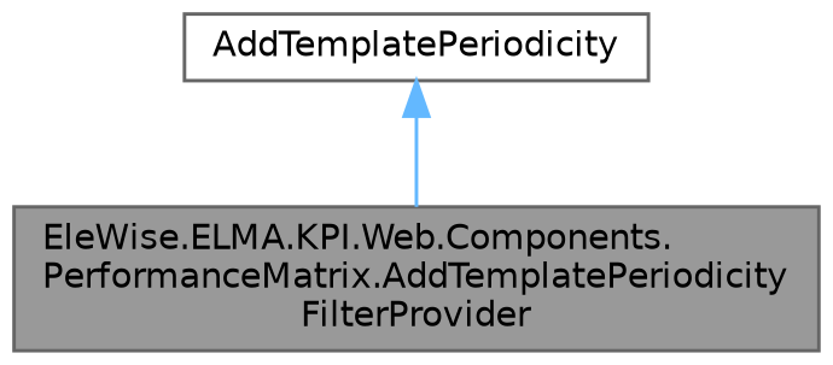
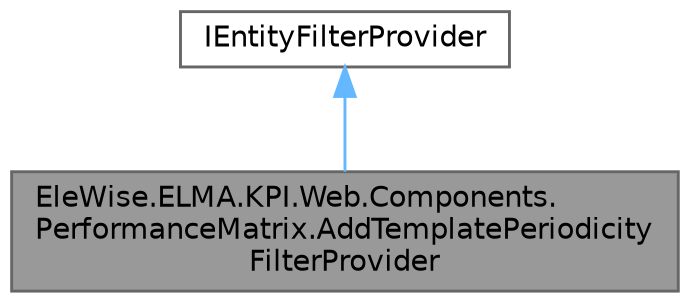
  digraph {
    node [color=gray40 fontname=Helvetica fontsize=10 shape=box style=filled]
    n1 [fillcolor=grey60 fontcolor=black height=0.2 label="EleWise.ELMA.KPI.Web.Components.\lPerformanceMatrix.AddTemplatePeriodicity\lFilterProvider" width=0.4]
-   n2 [fillcolor=white height=0.2 label=AddTemplatePeriodicity width=0.4]
+   n2 [fillcolor=white height=0.2 label=IEntityFilterProvider width=0.4]
    n2 -> n1 [color=steelblue1 dir=back fontname=Helvetica fontsize=10 labelfontname=Helvetica labelfontsize=10 style=solid]
  }
